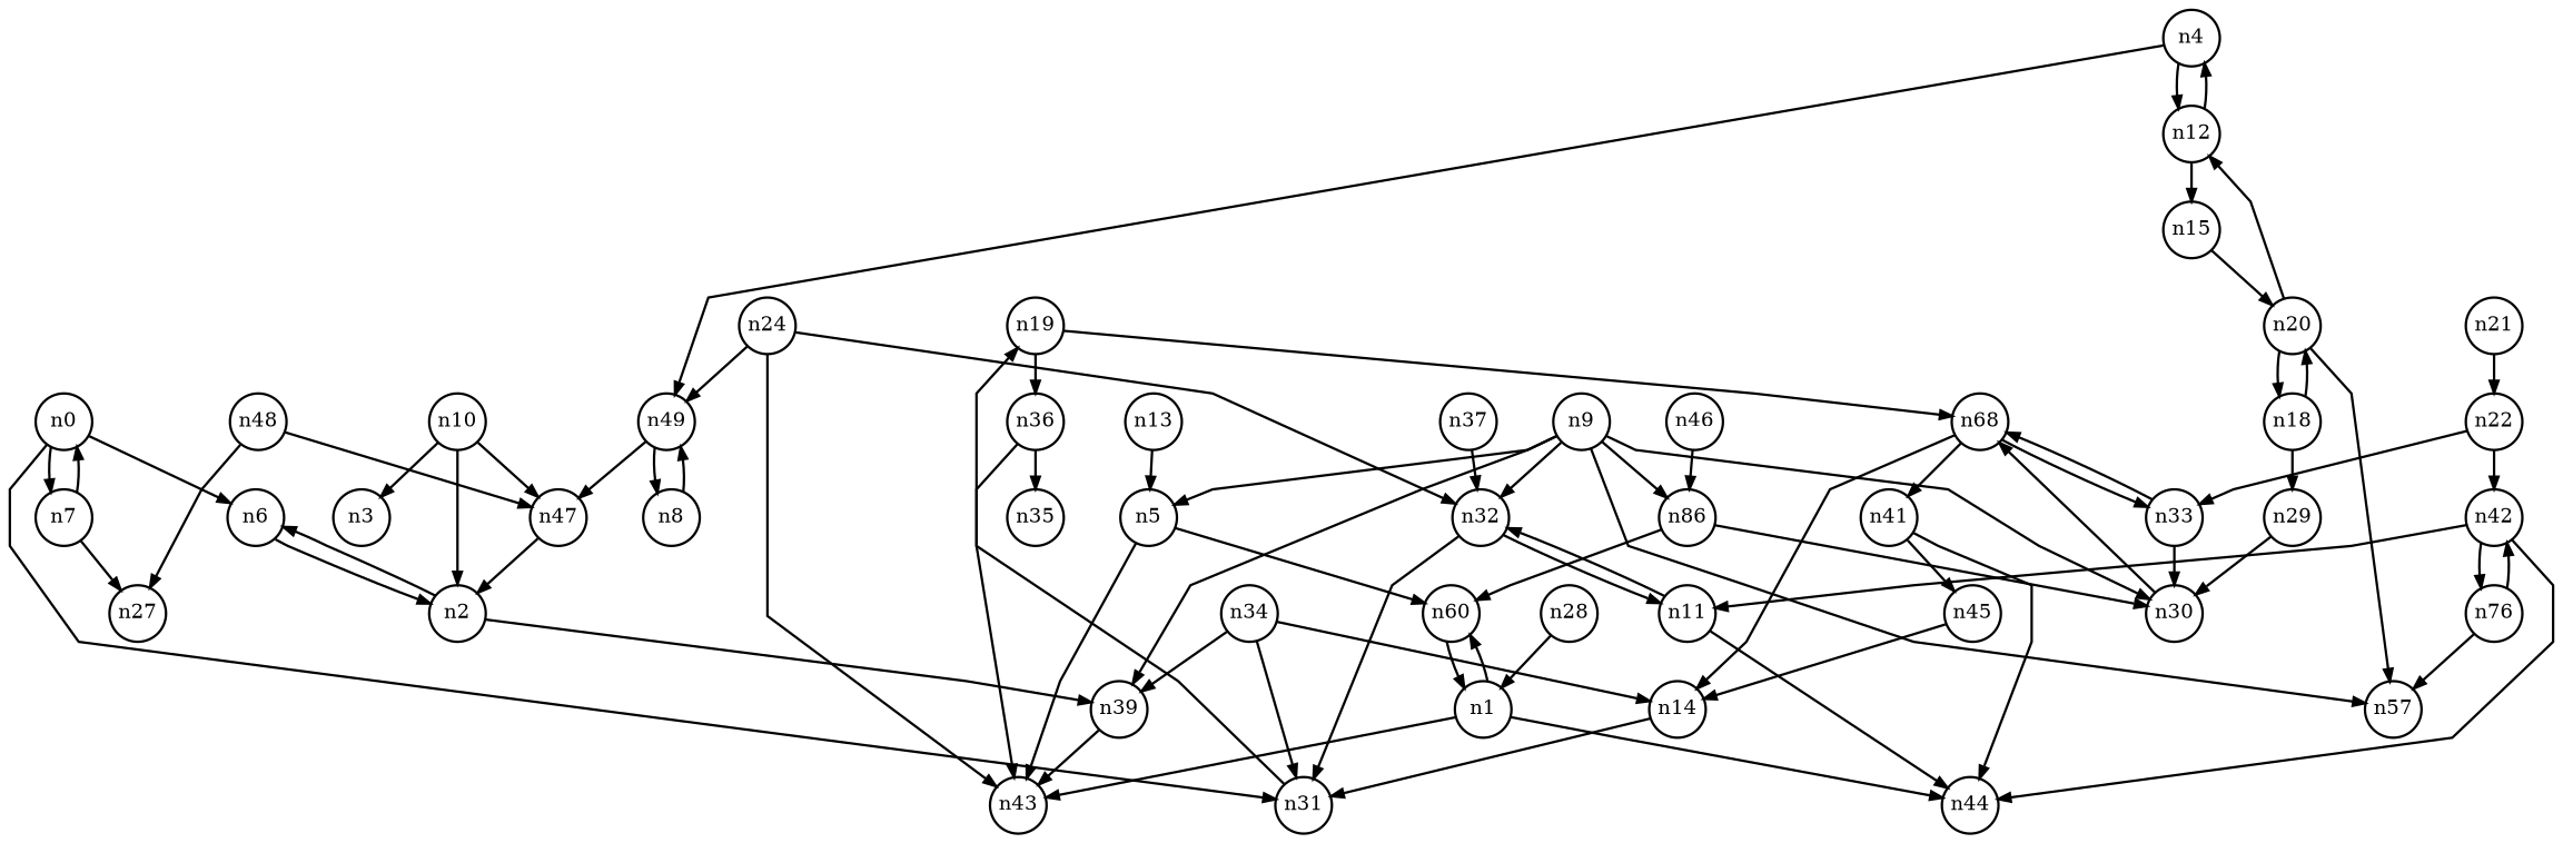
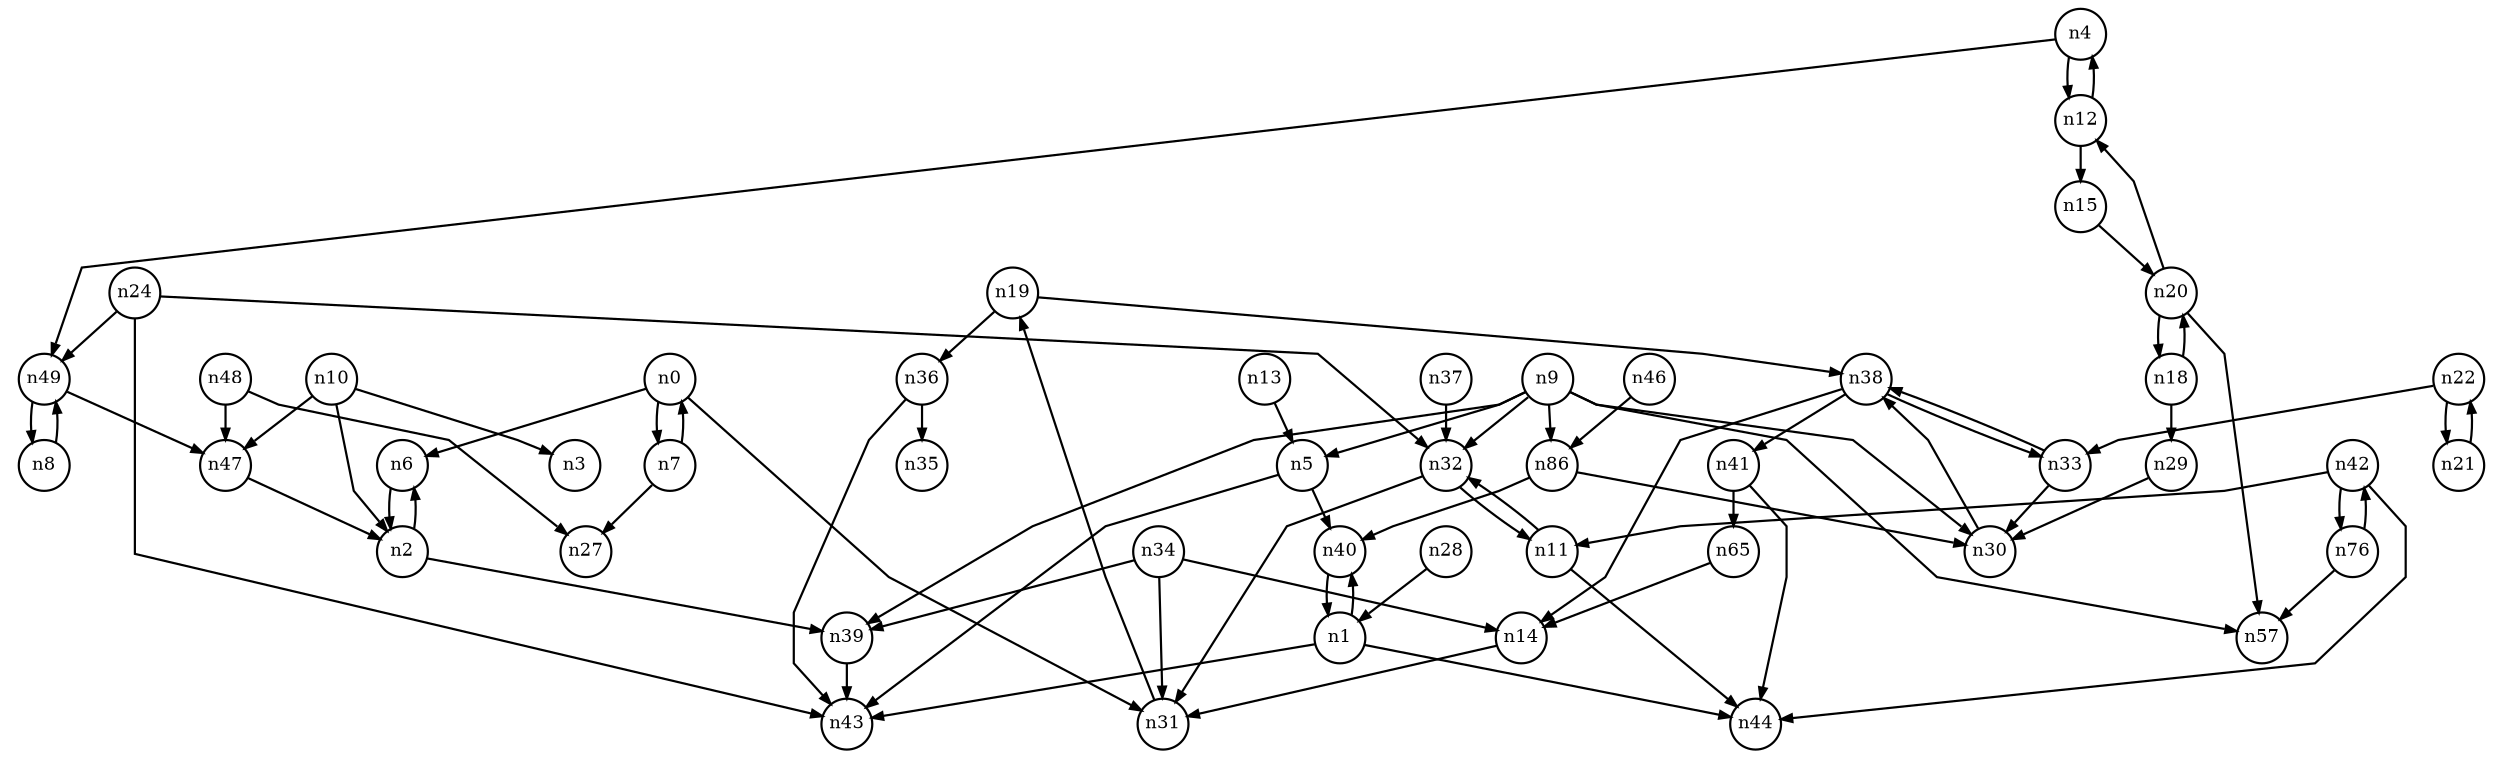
  digraph {
    fontsize=8
    nodesep=0.22
    nodesize=0.16
    ranksep=0.22
    splines=polyline
    node [fixedsize=shape fontsize=8 shape=circle]
    edge [arrowsize=0.5]
    n6 [width=0.32]
    n2 [width=0.32]
    n39 [width=0.32]
    n10 [width=0.32]
    n3 [width=0.32]
    n47 [width=0.32]
    n43 [width=0.32]
    n0 [width=0.32]
    n7 [width=0.32]
    n31 [width=0.32]
    n27 [width=0.32]
    n19 [width=0.32]
-   n38 [width=0.32 label=n68]
+   n38 [width=0.32]
    n36 [width=0.32]
    n14 [width=0.32]
    n33 [width=0.32]
    n41 [width=0.32]
    n35 [width=0.32]
    n1 [width=0.32]
-   n40 [width=0.32 label=n60]
+   n40 [width=0.32]
    n44 [width=0.32]
    n28 [width=0.32]
    n12 [width=0.32]
    n15 [width=0.32]
    n4 [width=0.32]
    n20 [width=0.32]
    n49 [width=0.32]
    n17 [label=n57 width=0.32]
    n18 [width=0.32]
    n8 [width=0.32]
    n13 [width=0.32]
    n5 [width=0.32]
    n9 [width=0.32]
    n26 [label=n86 width=0.32]
    n30 [width=0.32]
    n32 [width=0.32]
    n11 [width=0.32]
-   n45 [width=0.32]
+   n45 [width=0.32 label=n65]
    n29 [width=0.32]
    n16 [label=n76 width=0.32]
    n42 [width=0.32]
    n21 [width=0.32]
    n22 [width=0.32]
    n24 [width=0.32]
    n34 [width=0.32]
    n37 [width=0.32]
    n46 [width=0.32]
    n48 [width=0.32]
    n6 -> n2
    n2 -> n6
    n2 -> n39
    n39 -> n43
    n10 -> n2
    n10 -> n3
    n10 -> n47
    n47 -> n2
    n0 -> n6
    n0 -> n7
    n0 -> n31
    n7 -> n0
    n7 -> n27
    n31 -> n19
    n19 -> n38
    n19 -> n36
    n38 -> n14
    n38 -> n33
    n38 -> n41
    n36 -> n43
    n36 -> n35
    n14 -> n31
    n33 -> n38
    n33 -> n30
    n41 -> n44
    n41 -> n45
    n1 -> n43
    n1 -> n40
    n1 -> n44
    n40 -> n1
    n28 -> n1
    n12 -> n15
    n12 -> n4
    n15 -> n20
    n4 -> n12
    n4 -> n49
    n20 -> n12
    n20 -> n17
    n20 -> n18
    n49 -> n47
    n49 -> n8
    n18 -> n20
    n18 -> n29
    n8 -> n49
    n13 -> n5
    n5 -> n43
    n5 -> n40
    n9 -> n39
    n9 -> n17
    n9 -> n5
    n9 -> n26
    n9 -> n30
    n9 -> n32
    n26 -> n40
    n26 -> n30
    n30 -> n38
    n32 -> n31
    n32 -> n11
    n11 -> n44
    n11 -> n32
    n45 -> n14
    n29 -> n30
    n16 -> n17
    n16 -> n42
    n42 -> n44
    n42 -> n11
    n42 -> n16
    n21 -> n22
    n22 -> n33
-   n22 -> n42
+   n22 -> n21
    n24 -> n43
    n24 -> n49
    n24 -> n32
    n34 -> n39
    n34 -> n31
    n34 -> n14
    n37 -> n32
    n46 -> n26
    n48 -> n47
    n48 -> n27
  }
